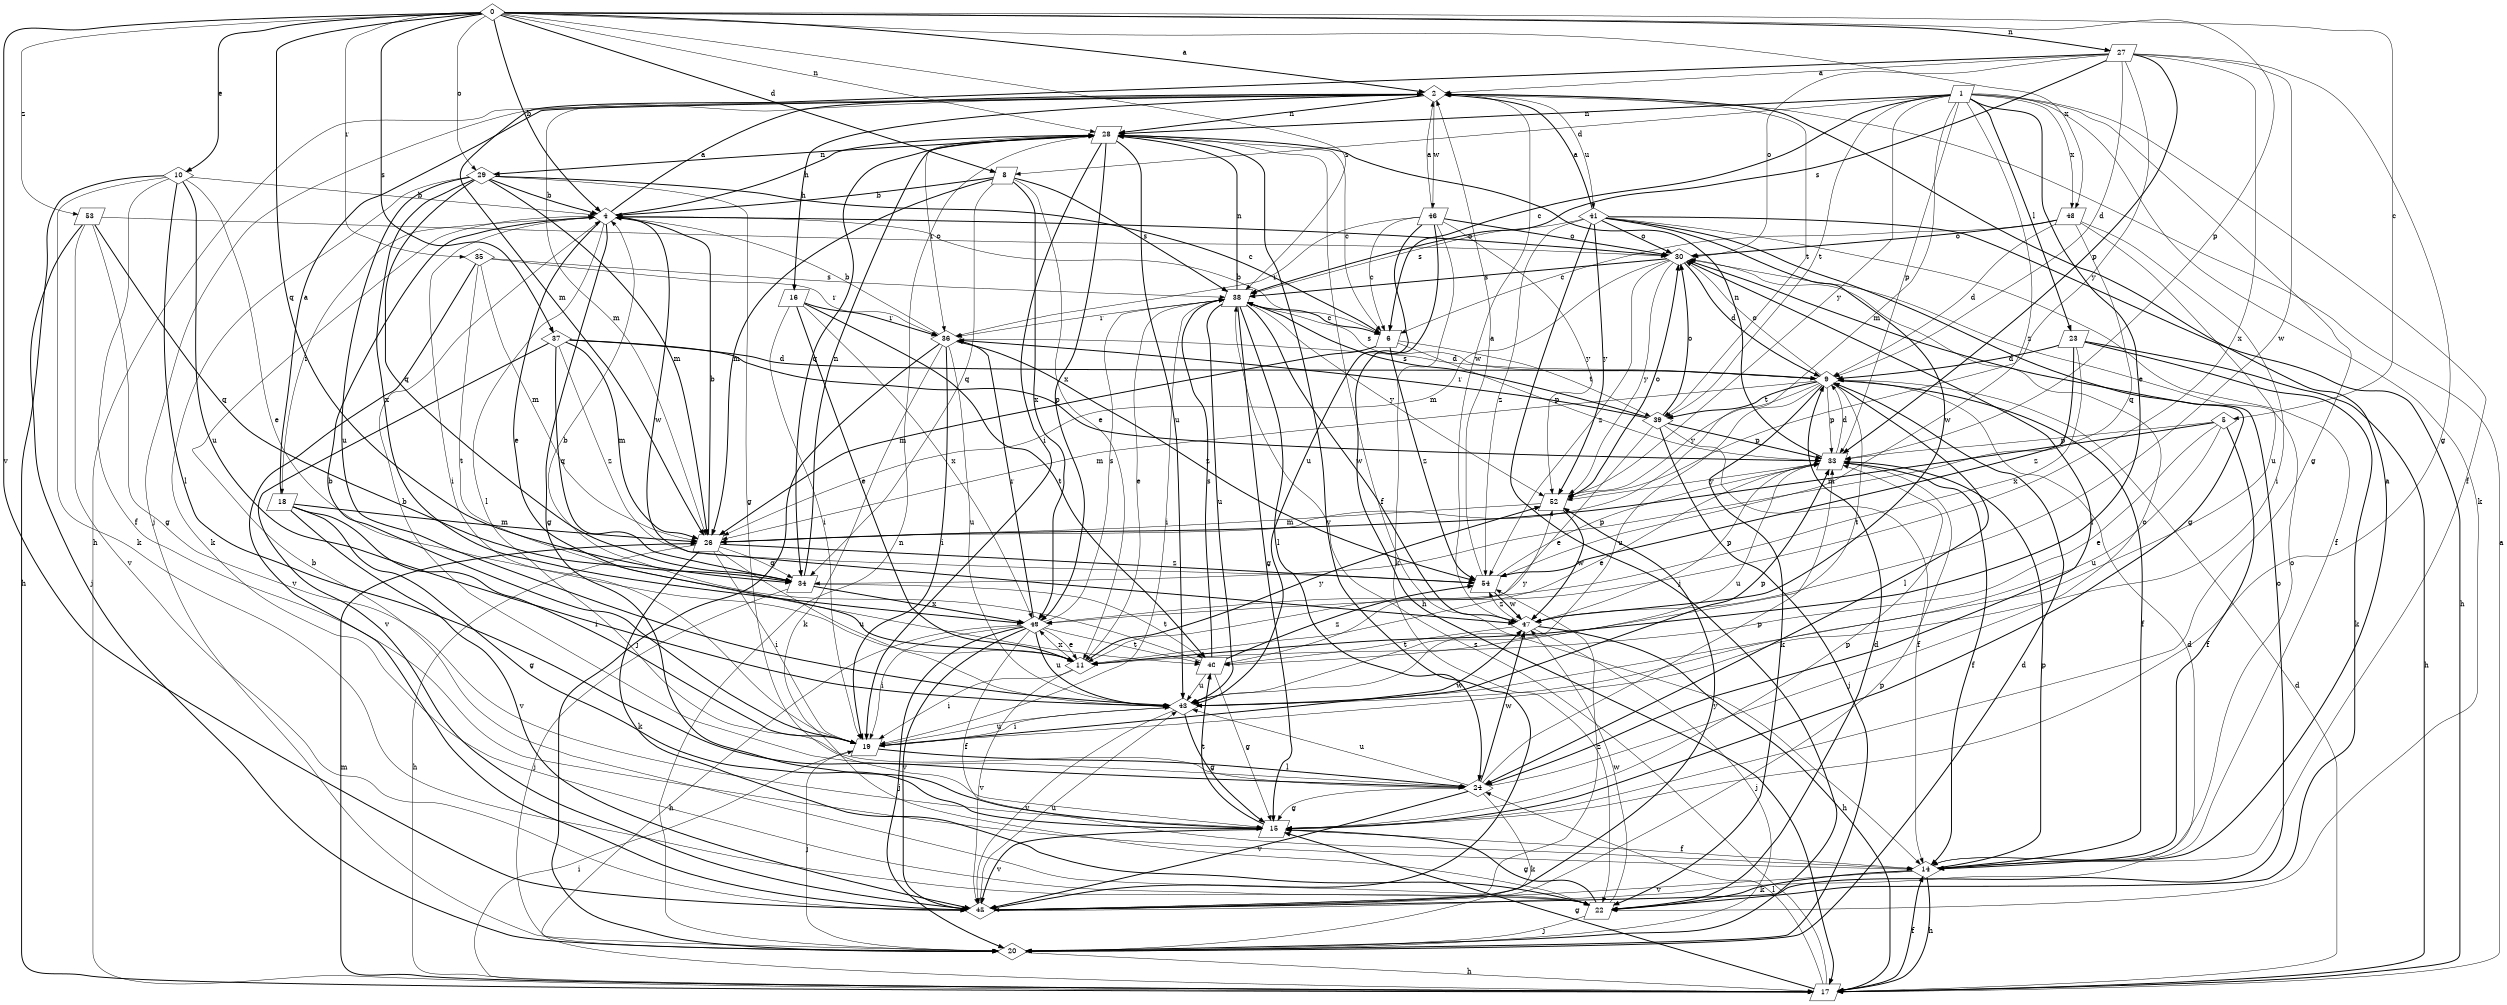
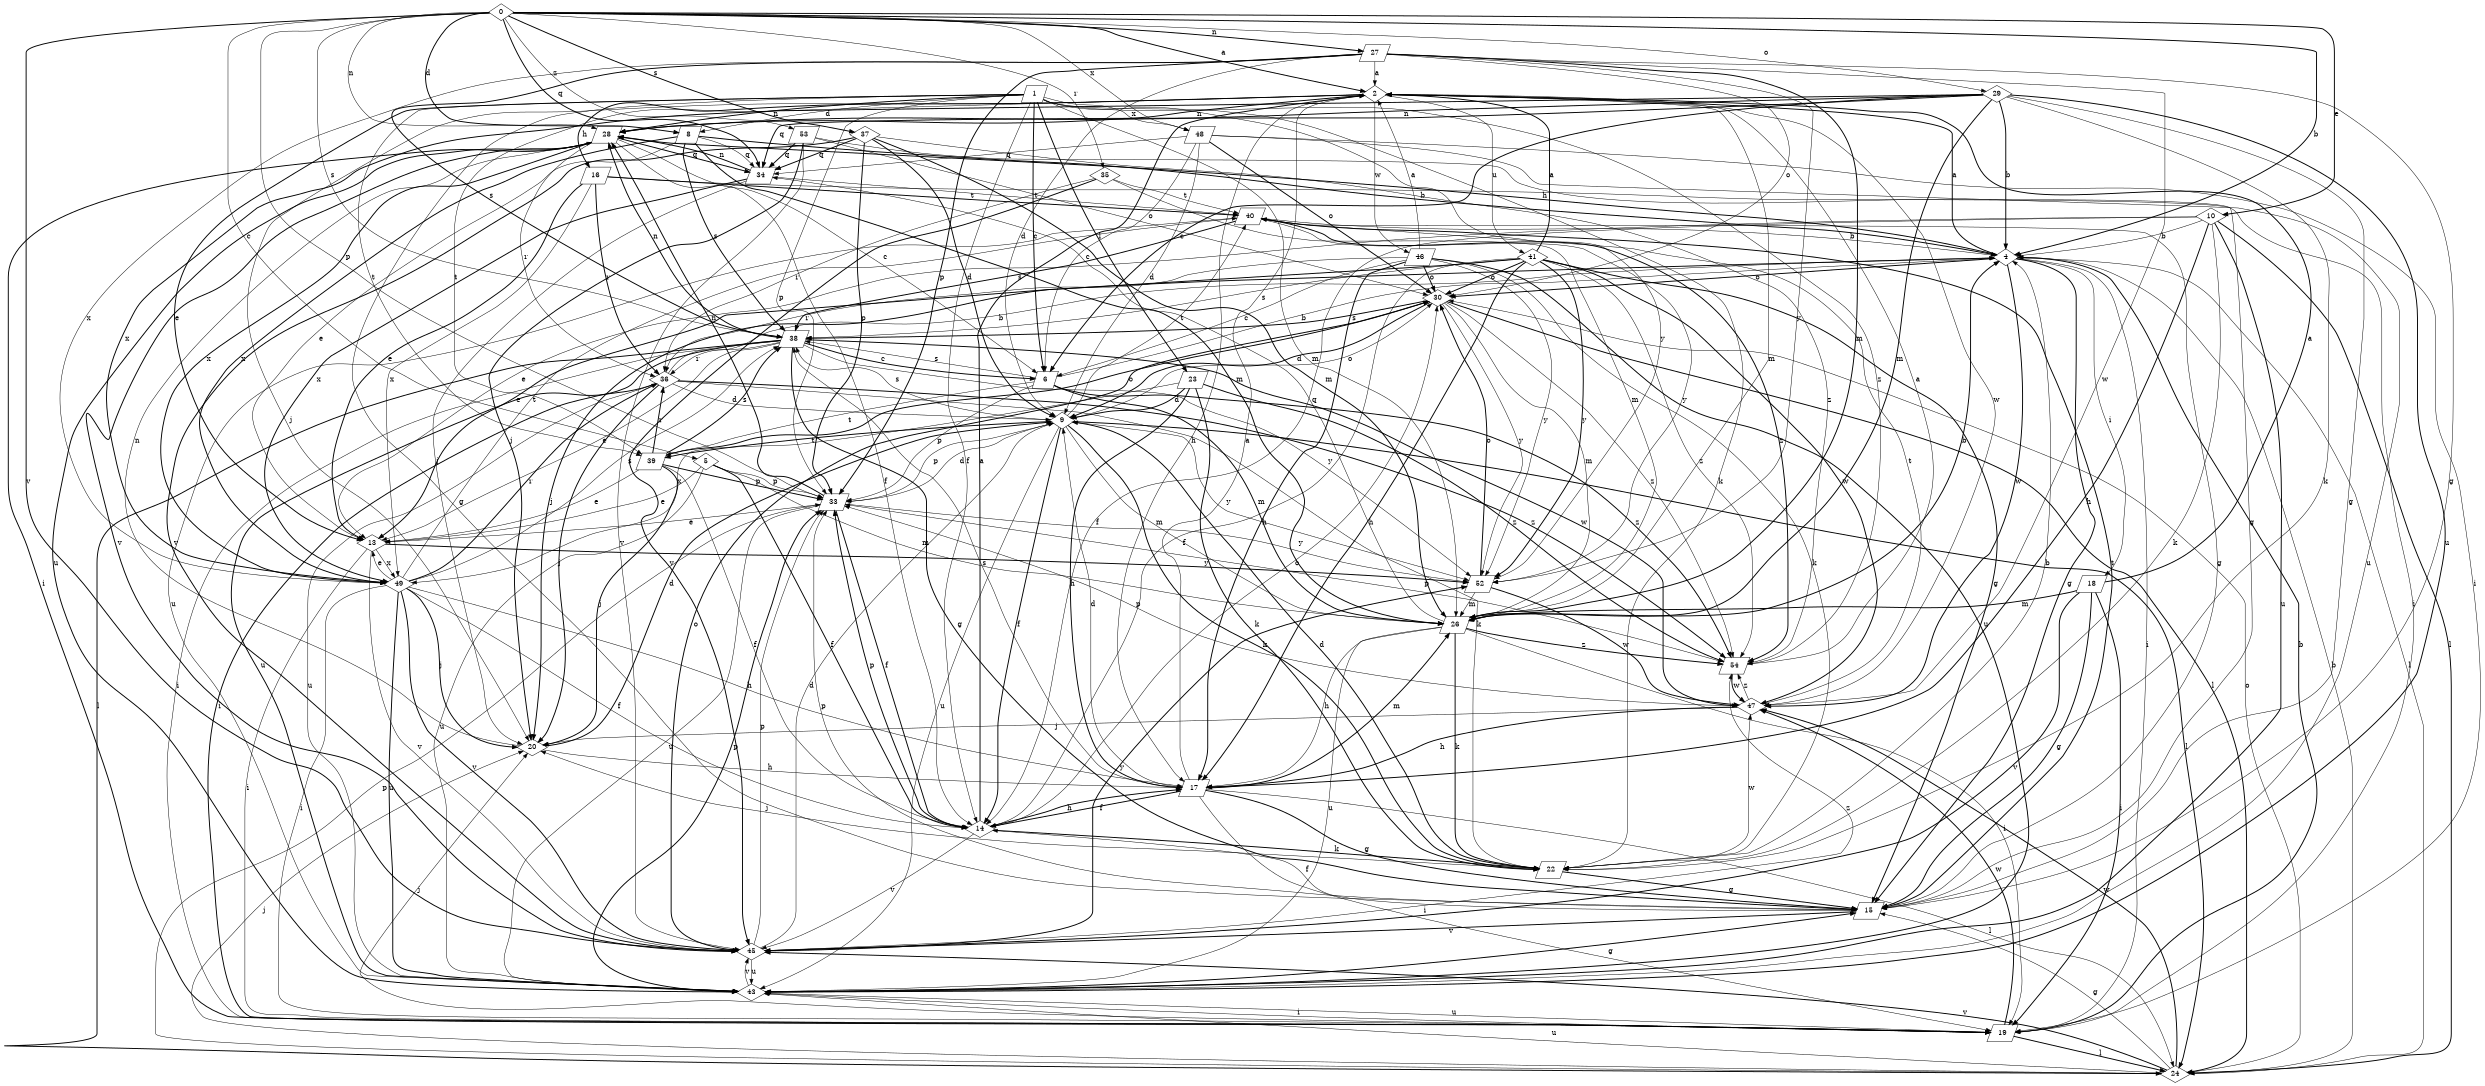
  strict digraph {
    node [shape=parallelogram]
    edge [style=solid]
    0 [shape=diamond]
    2 [shape=diamond]
    4 [shape=diamond]
    5 [shape=diamond]
    8
    10 [shape=diamond]
    27
    28
    29 [shape=diamond]
    33
    34
    35 [shape=diamond]
    37 [shape=diamond]
    38
    45 [shape=diamond]
    48
    53
    26
-   39 [shape=diamond]
+   39
    16
    17
    20 [shape=diamond]
    41 [shape=diamond]
    46
    47 [shape=diamond]
-   11 [shape=diamond]
+   11 [shape=diamond label=13]
    15
    18
    19
    24 [shape=diamond]
    30 [shape=diamond]
    14 [shape=diamond]
    43 [shape=diamond]
    49 [shape=diamond]
    22
    54
    52
    9 [shape=diamond]
    6
    36 [shape=diamond]
    40
    1
    23
    0 -> 2 [label=a style=bold]
    0 -> 4 [label=b style=bold]
    0 -> 5 [label=c]
    0 -> 8 [label=d style=bold]
    0 -> 10 [label=e style=bold]
    0 -> 27 [label=n style=bold]
    0 -> 28 [label=n]
    0 -> 29 [label=o]
    0 -> 33 [label=p]
    0 -> 34 [label=q style=bold]
    0 -> 35 [label=r]
    0 -> 37 [label=s style=bold]
    0 -> 38 [label=s]
    0 -> 45 [label=v style=bold]
    0 -> 48 [label=x]
    0 -> 53 [label=z]
    2 -> 28 [label=n style=bold]
    2 -> 26 [label=m]
    2 -> 39 [label=t]
    2 -> 16 [label=h style=bold]
    2 -> 17 [label=h]
    2 -> 20 [label=j]
    2 -> 41 [label=u]
    2 -> 46 [label=w]
    2 -> 47 [label=w]
    4 -> 2 [label=a style=bold]
    4 -> 28 [label=h style=bold]
    4 -> 47 [label=w style=bold]
    4 -> 11 [label=e style=bold]
    4 -> 15 [label=g style=bold]
    4 -> 18 [label=i]
    4 -> 19 [label=i]
    4 -> 24 [label=l]
    4 -> 30 [label=o style=bold]
    5 -> 33 [label=p]
-   5 -> 26 [label=m style=bold]
+   5 -> 26 [label=m]
    5 -> 11 [label=e]
    5 -> 14 [label=f style=bold]
    5 -> 43 [label=u]
    8 -> 4 [label=b style=bold]
    8 -> 34 [label=q]
    8 -> 38 [label=s style=bold]
    8 -> 26 [label=m style=bold]
    8 -> 11 [label=e]
    8 -> 49 [label=x style=bold]
    10 -> 4 [label=b]
    10 -> 17 [label=h style=bold]
    10 -> 11 [label=e]
    10 -> 24 [label=l style=bold]
    10 -> 14 [label=f]
    10 -> 43 [label=u style=bold]
    10 -> 22 [label=k]
    27 -> 2 [label=a]
    27 -> 33 [label=p style=bold]
    27 -> 38 [label=s style=bold]
    27 -> 26 [label=m style=bold]
    27 -> 47 [label=w]
    27 -> 15 [label=g]
    27 -> 30 [label=o]
    27 -> 49 [label=x]
    27 -> 52 [label=y]
    27 -> 9 [label=d]
    28 -> 34 [label=q style=bold]
    28 -> 45 [label=v style=bold]
    28 -> 19 [label=i style=bold]
    28 -> 14 [label=f]
    28 -> 43 [label=u style=bold]
    28 -> 49 [label=x style=bold]
    28 -> 6 [label=c]
    28 -> 36 [label=r]
    29 -> 4 [label=b style=bold]
-   28 -> 29 [label=n style=bold]
+   29 -> 28 [label=n style=bold]
    29 -> 34 [label=q style=bold]
    29 -> 26 [label=m style=bold]
    29 -> 15 [label=g]
    29 -> 43 [label=u style=bold]
    29 -> 49 [label=x style=bold]
    29 -> 22 [label=k]
    29 -> 6 [label=c style=bold]
    33 -> 28 [label=n style=bold]
    33 -> 11 [label=e]
    33 -> 14 [label=f style=bold]
    33 -> 43 [label=u]
    33 -> 52 [label=y]
    33 -> 9 [label=d]
    34 -> 28 [label=n style=bold]
    34 -> 20 [label=j]
    34 -> 49 [label=x style=bold]
    34 -> 40 [label=t]
    35 -> 45 [label=v style=bold]
    35 -> 26 [label=m]
    35 -> 36 [label=r]
    35 -> 40 [label=t]
    37 -> 33 [label=p style=bold]
    37 -> 34 [label=q style=bold]
    37 -> 45 [label=v style=bold]
    37 -> 26 [label=m style=bold]
    37 -> 54 [label=z]
    37 -> 9 [label=d style=bold]
    38 -> 28 [label=n style=bold]
    38 -> 47 [label=w style=bold]
    38 -> 11 [label=e]
    38 -> 15 [label=g style=bold]
    38 -> 19 [label=i]
    38 -> 24 [label=l style=bold]
    38 -> 43 [label=u style=bold]
    38 -> 52 [label=y]
    38 -> 6 [label=c style=bold]
    38 -> 36 [label=r]
    45 -> 33 [label=p]
    45 -> 30 [label=o style=bold]
    45 -> 43 [label=u]
    45 -> 54 [label=z]
    45 -> 52 [label=y style=bold]
    45 -> 9 [label=d]
    48 -> 34 [label=q]
    48 -> 19 [label=i]
    48 -> 30 [label=o style=bold]
    48 -> 43 [label=u]
    48 -> 9 [label=d]
    48 -> 6 [label=c]
    53 -> 34 [label=q style=bold]
    53 -> 45 [label=v]
    53 -> 20 [label=j style=bold]
    53 -> 15 [label=g]
    53 -> 30 [label=o]
    26 -> 4 [label=b style=bold]
    26 -> 34 [label=q]
    26 -> 17 [label=h]
    26 -> 19 [label=i]
    26 -> 43 [label=u]
    26 -> 22 [label=k style=bold]
    26 -> 54 [label=z style=bold]
    39 -> 33 [label=p style=bold]
    39 -> 38 [label=s style=bold]
    39 -> 20 [label=j style=bold]
    39 -> 11 [label=e]
    39 -> 30 [label=o style=bold]
    39 -> 14 [label=f]
    39 -> 36 [label=r style=bold]
    16 -> 11 [label=e style=bold]
    16 -> 19 [label=i]
    16 -> 49 [label=x]
    16 -> 36 [label=r style=bold]
    16 -> 40 [label=t style=bold]
    17 -> 2 [label=a]
    17 -> 38 [label=s]
    17 -> 26 [label=m style=bold]
    17 -> 15 [label=g style=bold]
    17 -> 19 [label=i]
    17 -> 24 [label=l]
    17 -> 14 [label=f style=bold]
    17 -> 9 [label=d]
    20 -> 28 [label=n]
    20 -> 17 [label=h]
    20 -> 9 [label=d style=bold]
    41 -> 2 [label=a style=bold]
    41 -> 38 [label=s]
    41 -> 17 [label=h style=bold]
    41 -> 20 [label=j style=bold]
    41 -> 47 [label=w style=bold]
    41 -> 15 [label=g style=bold]
    41 -> 30 [label=o style=bold]
    41 -> 14 [label=f]
    41 -> 54 [label=z]
    41 -> 52 [label=y style=bold]
    46 -> 2 [label=a]
    46 -> 17 [label=h style=bold]
    46 -> 30 [label=o style=bold]
    46 -> 43 [label=u style=bold]
    46 -> 22 [label=k]
    46 -> 52 [label=y]
    46 -> 6 [label=c]
    46 -> 36 [label=r]
    47 -> 33 [label=p]
    47 -> 17 [label=h style=bold]
    47 -> 20 [label=j]
    47 -> 54 [label=z]
    47 -> 40 [label=t]
    11 -> 45 [label=v]
    11 -> 19 [label=i]
    11 -> 49 [label=x]
    11 -> 52 [label=y style=bold]
    15 -> 33 [label=p]
    15 -> 45 [label=v style=bold]
    15 -> 14 [label=f]
    15 -> 40 [label=t style=bold]
    18 -> 2 [label=a style=bold]
    18 -> 45 [label=v style=bold]
    18 -> 26 [label=m style=bold]
    18 -> 15 [label=g style=bold]
    18 -> 19 [label=i style=bold]
    19 -> 4 [label=b style=bold]
    19 -> 20 [label=j]
    19 -> 47 [label=w style=bold]
    19 -> 24 [label=l style=bold]
    19 -> 43 [label=u]
    24 -> 4 [label=b]
    24 -> 33 [label=p]
    24 -> 45 [label=v style=bold]
-   24 -> 20 [label=k]
+   24 -> 20 [label=j]
    24 -> 47 [label=w style=bold]
    24 -> 15 [label=g]
    24 -> 30 [label=o]
    24 -> 43 [label=u]
    30 -> 38 [label=s style=bold]
    30 -> 26 [label=m]
    30 -> 24 [label=l style=bold]
    30 -> 54 [label=z]
    30 -> 52 [label=y]
    30 -> 9 [label=d style=bold]
    14 -> 2 [label=a style=bold]
    14 -> 33 [label=p style=bold]
    14 -> 45 [label=v]
    14 -> 17 [label=h style=bold]
    14 -> 30 [label=o]
    14 -> 22 [label=k style=bold]
    43 -> 33 [label=p style=bold]
    43 -> 45 [label=v]
    43 -> 15 [label=g style=bold]
    43 -> 19 [label=i]
    49 -> 38 [label=s]
    49 -> 45 [label=v style=bold]
    49 -> 17 [label=h]
    49 -> 20 [label=j style=bold]
    49 -> 11 [label=e]
    49 -> 19 [label=i]
    49 -> 14 [label=f]
    49 -> 43 [label=u style=bold]
    49 -> 36 [label=r style=bold]
    49 -> 40 [label=t]
    22 -> 4 [label=b]
    22 -> 20 [label=j]
    22 -> 47 [label=w]
    22 -> 15 [label=g style=bold]
    22 -> 9 [label=d style=bold]
    54 -> 2 [label=a]
    54 -> 33 [label=p]
    54 -> 47 [label=w style=bold]
    52 -> 26 [label=m]
    52 -> 47 [label=w style=bold]
    52 -> 30 [label=o style=bold]
    9 -> 33 [label=p]
    9 -> 38 [label=s]
    9 -> 26 [label=m]
    9 -> 39 [label=t style=bold]
    9 -> 24 [label=l style=bold]
    9 -> 30 [label=o]
    9 -> 14 [label=f style=bold]
    9 -> 43 [label=u]
    9 -> 22 [label=k style=bold]
    9 -> 52 [label=y]
    9 -> 40 [label=t]
    6 -> 4 [label=b]
    6 -> 33 [label=p]
-   35 -> 38 [label=s]
+   6 -> 38 [label=s]
    6 -> 26 [label=m style=bold]
    6 -> 39 [label=t]
    6 -> 54 [label=z style=bold]
    36 -> 4 [label=b]
    36 -> 20 [label=j style=bold]
    36 -> 19 [label=i style=bold]
    36 -> 43 [label=u]
    36 -> 22 [label=k]
    36 -> 54 [label=z style=bold]
    36 -> 9 [label=d]
    40 -> 4 [label=b]
    40 -> 38 [label=s style=bold]
    40 -> 15 [label=g]
    40 -> 43 [label=u]
    40 -> 54 [label=z style=bold]
    40 -> 52 [label=y]
    1 -> 8 [label=d]
    1 -> 28 [label=n style=bold]
    1 -> 33 [label=p]
    1 -> 48 [label=x]
    1 -> 26 [label=m]
    1 -> 39 [label=t]
    1 -> 11 [label=e style=bold]
    1 -> 15 [label=g]
    1 -> 14 [label=f]
    1 -> 22 [label=k]
    1 -> 54 [label=z]
    1 -> 52 [label=y]
    1 -> 6 [label=c style=bold]
    1 -> 23 [label=l style=bold]
    23 -> 17 [label=h style=bold]
    23 -> 49 [label=x]
    23 -> 22 [label=k style=bold]
    23 -> 54 [label=z style=bold]
    23 -> 9 [label=d style=bold]
  }
